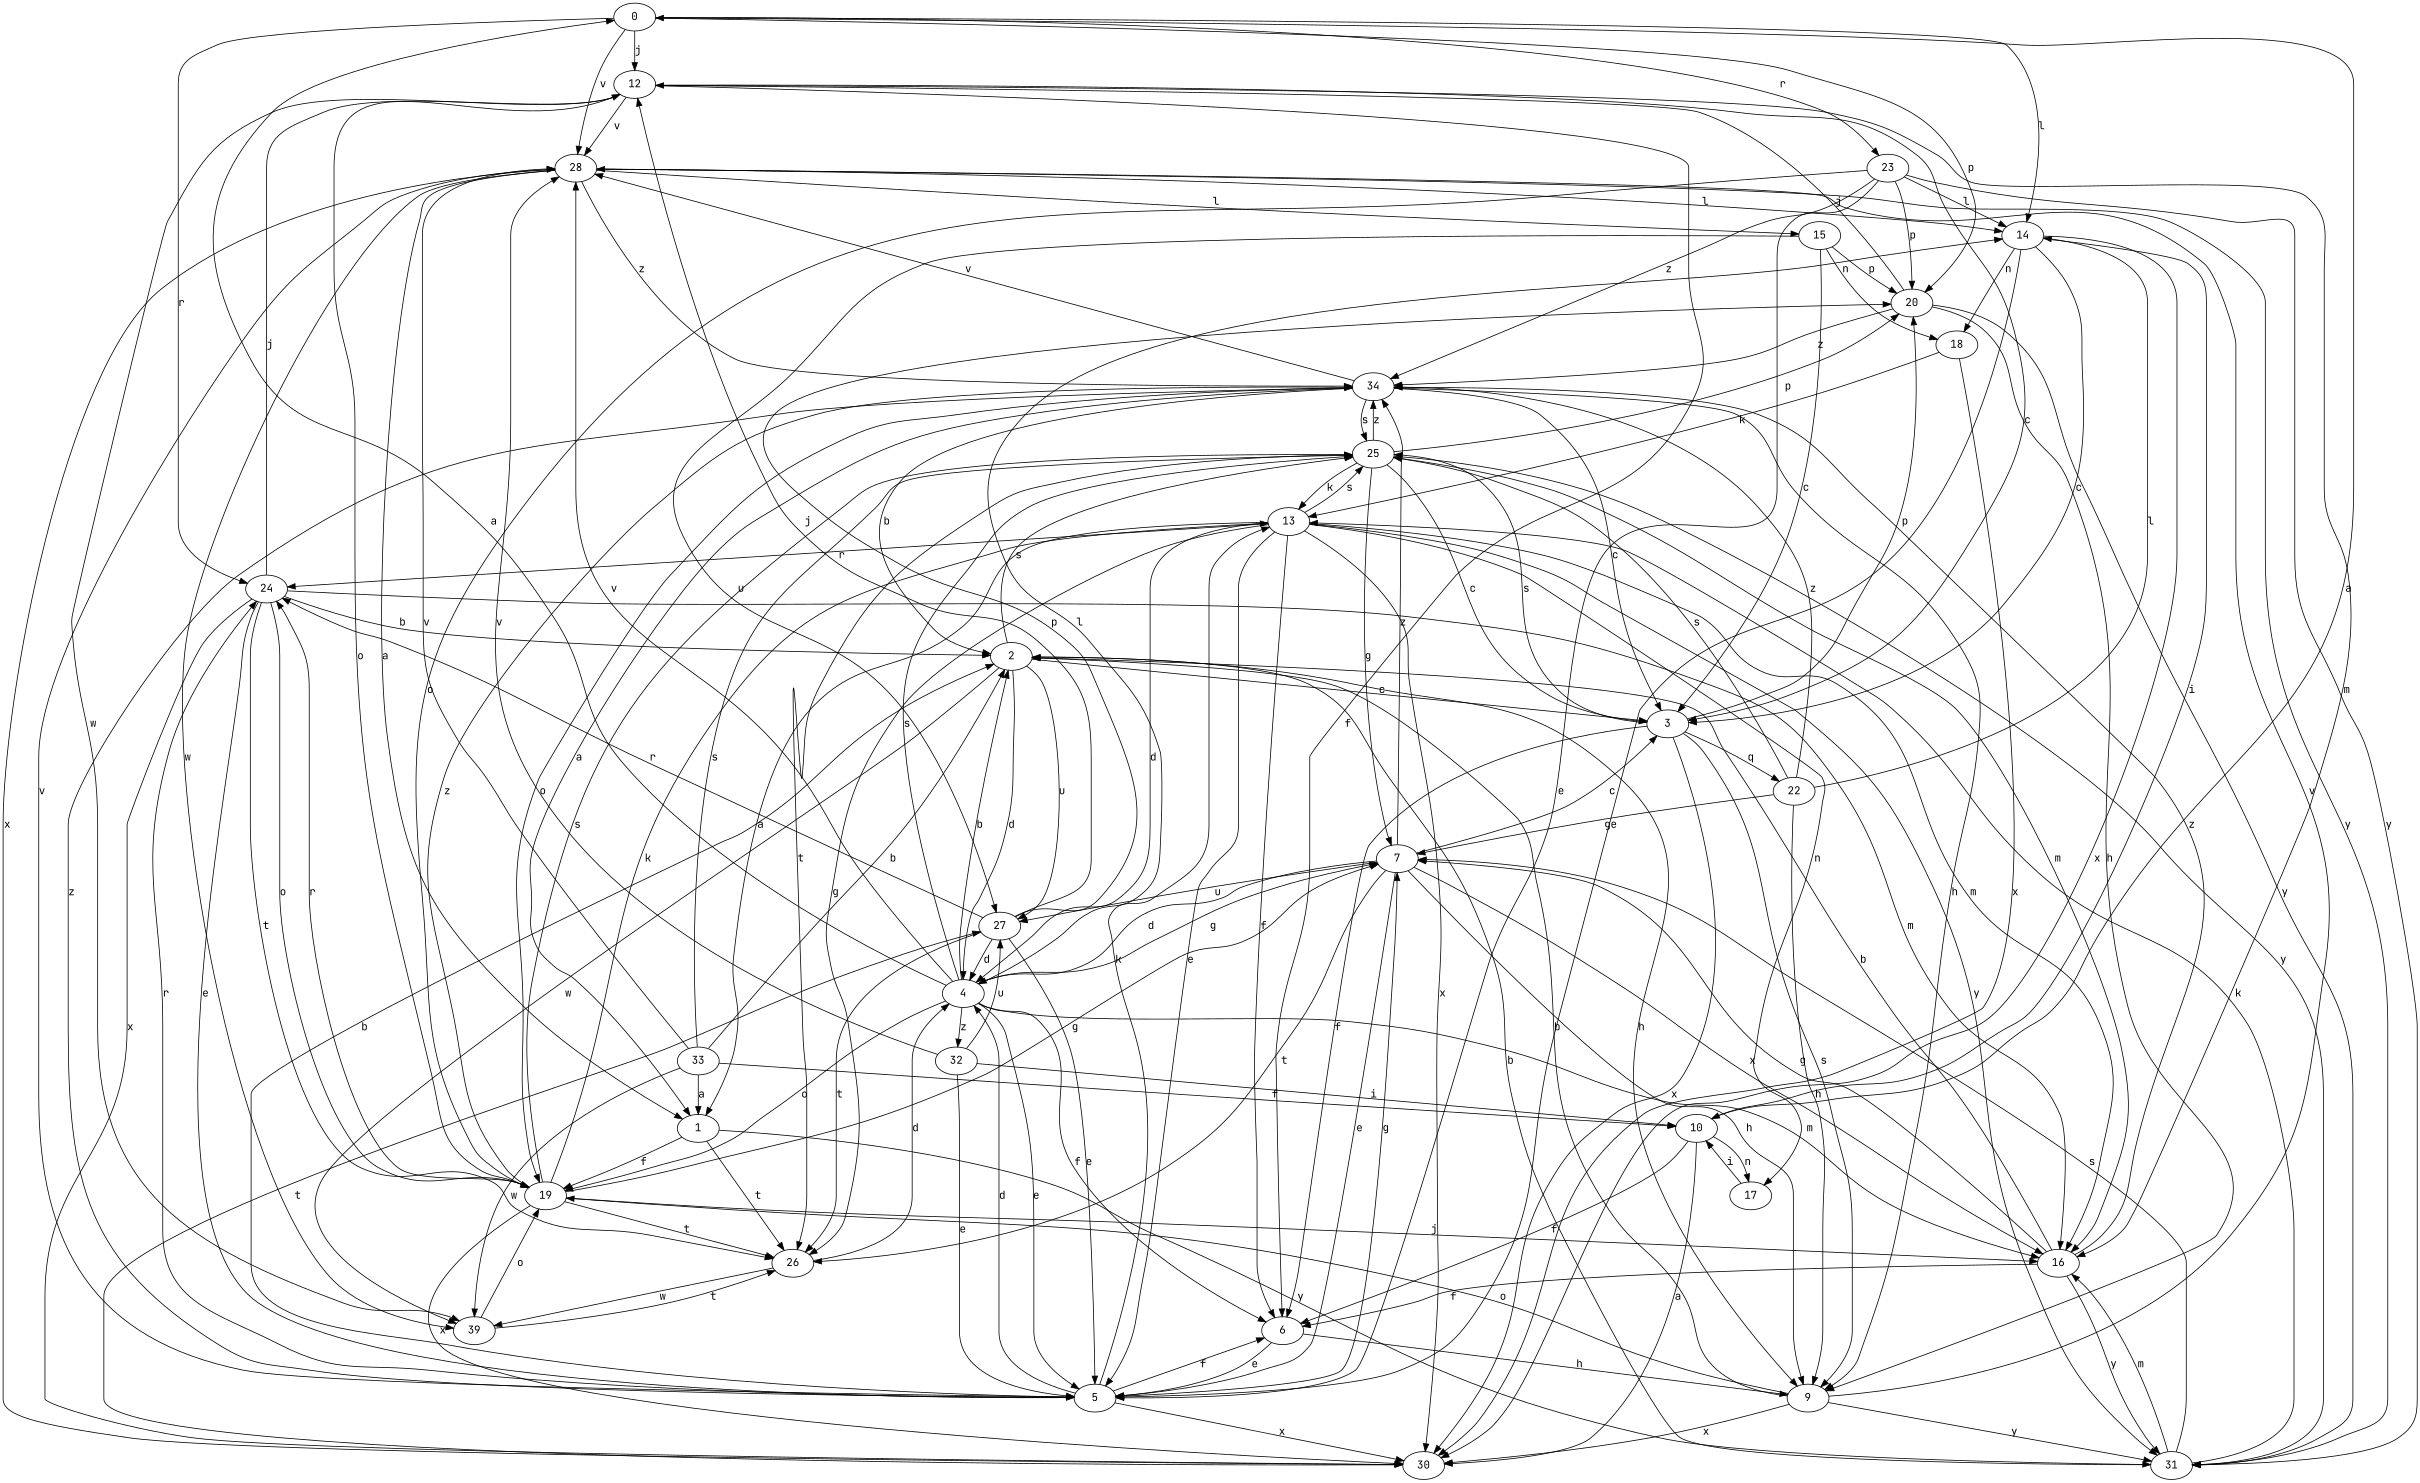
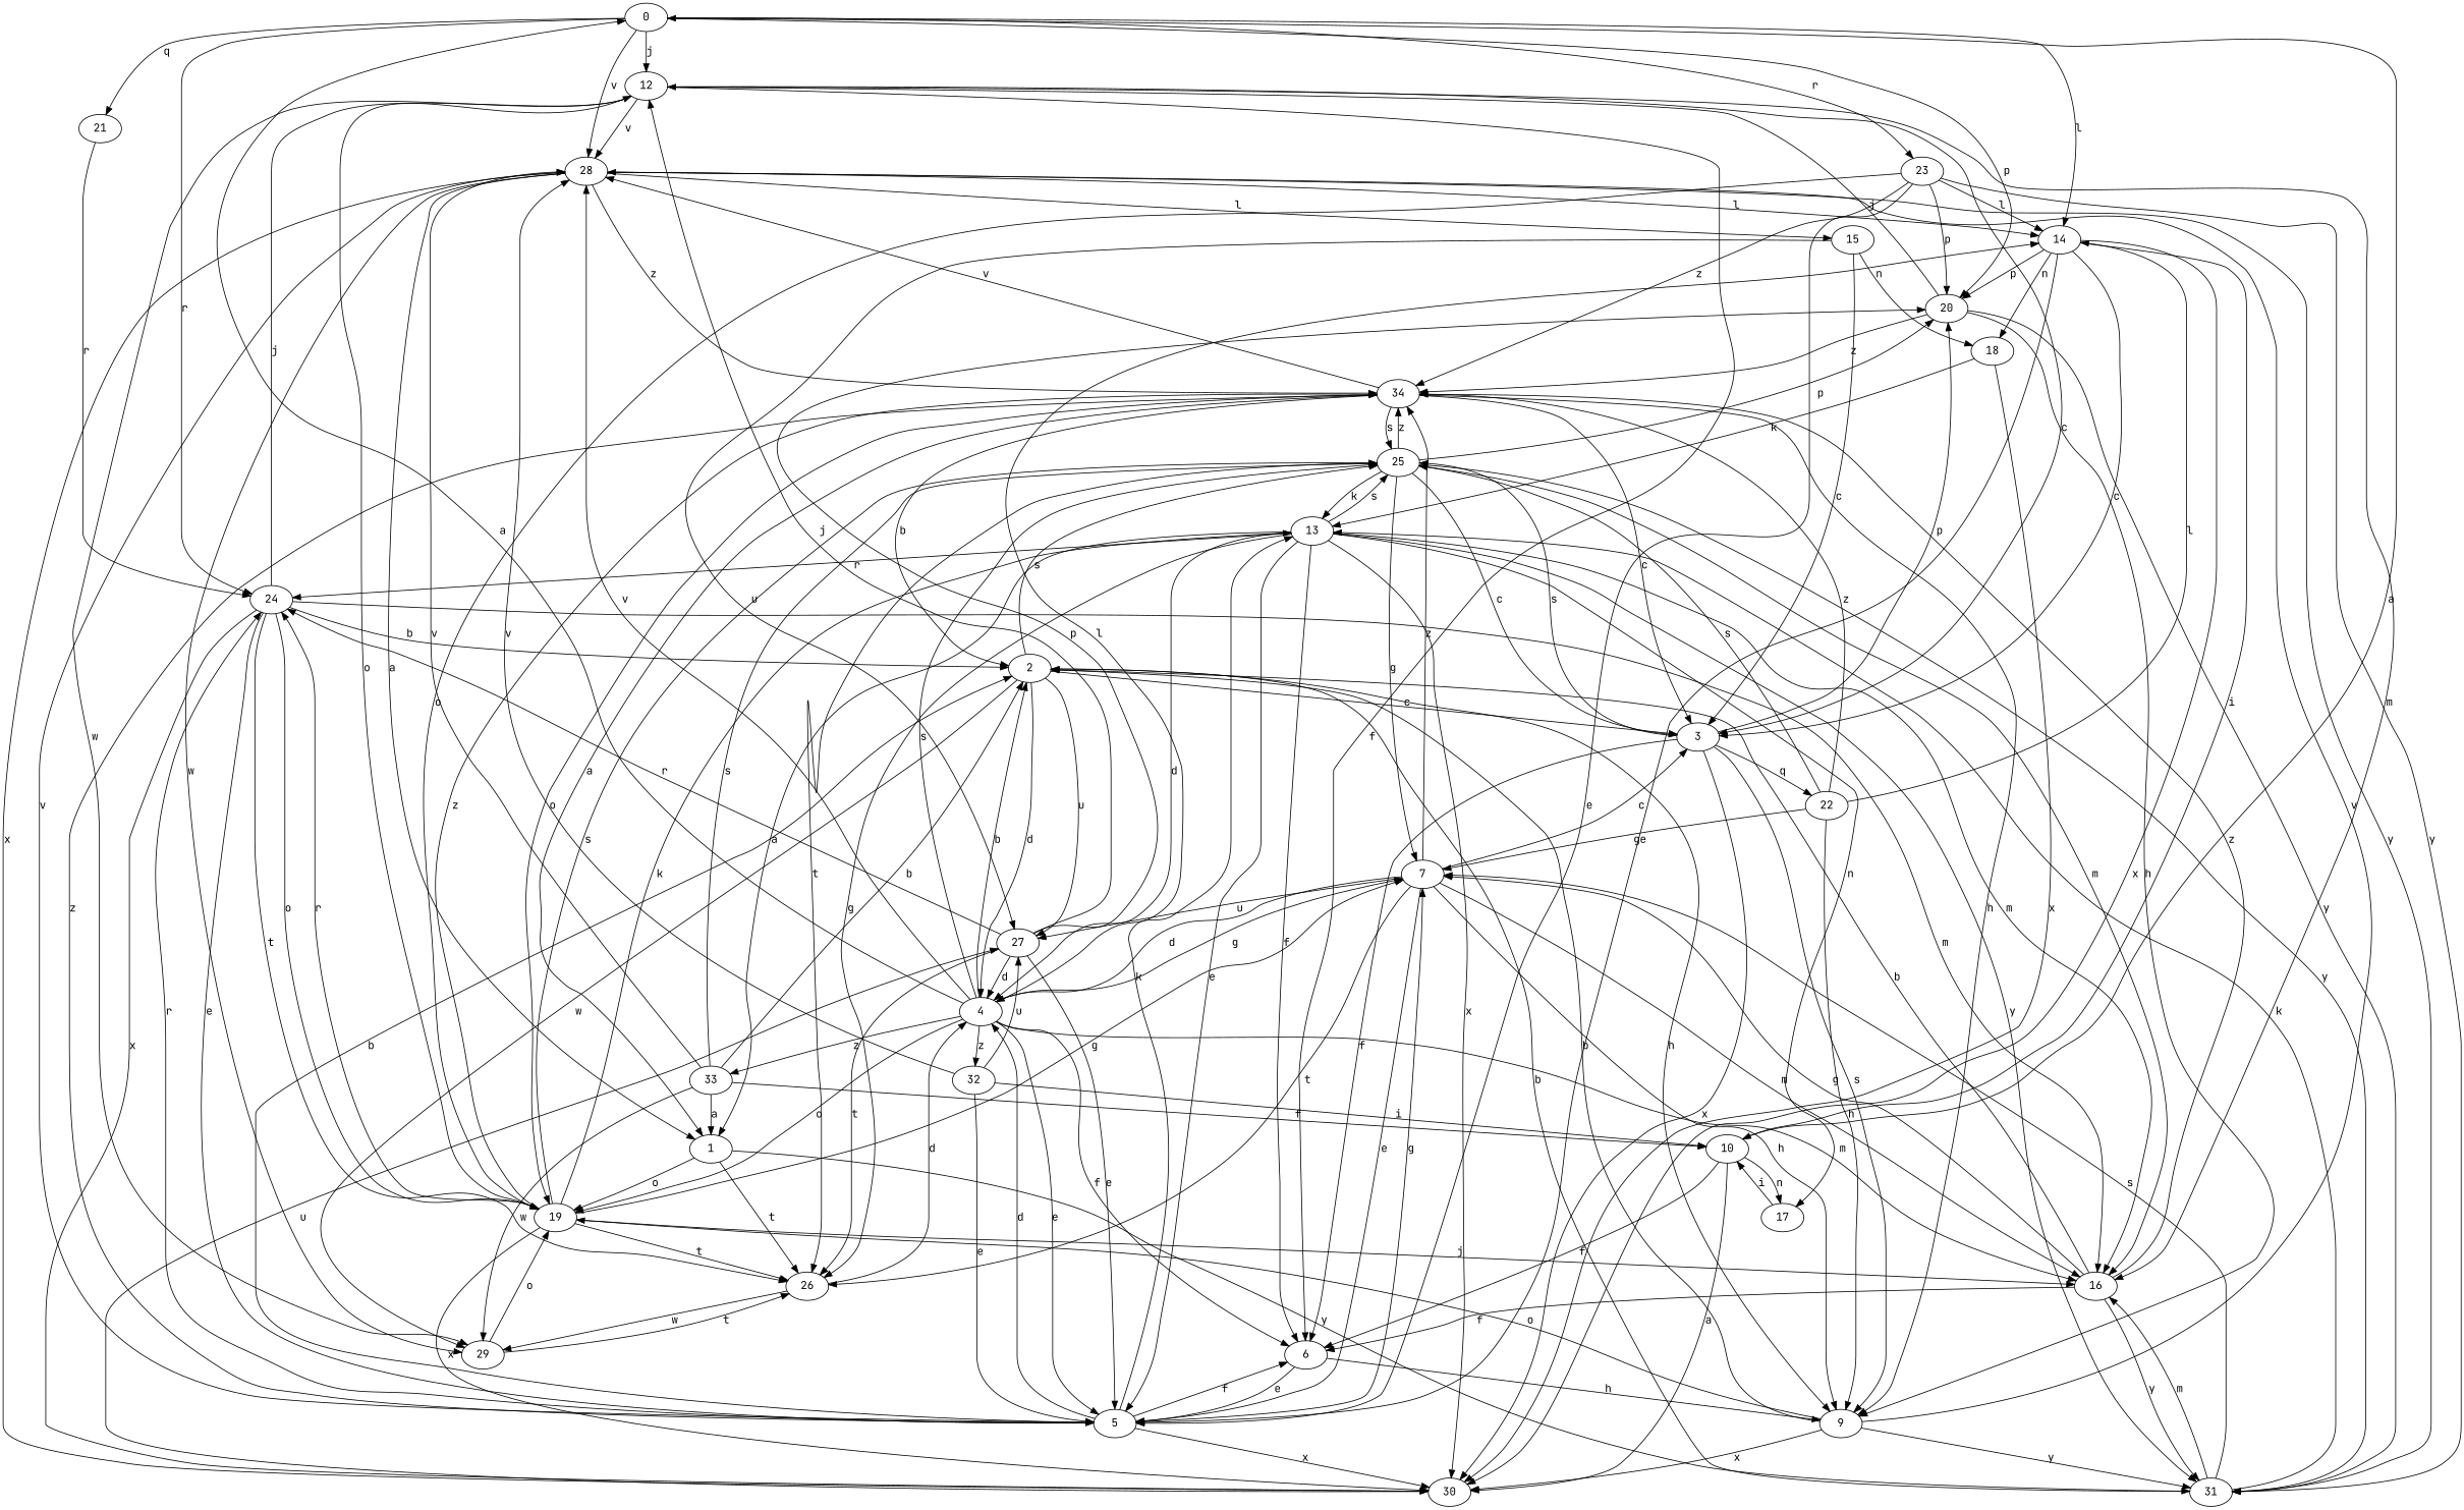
  strict digraph {
    fontname="JetBrains Mono"
    node [fontname="JetBrains Mono"]
    edge [fontname="JetBrains Mono"]
    0
    12
    14
    20
+   21
    23
    24
    28
    19
    3
-   29 [label=39]
+   29
    6
    16
    30
    5
    10
    18
    31
    9
    34
    26
    2
    1
    25
    7
    13
    4
    27
    22
    32
    33
    15
    17
    0 -> 12 [label=j]
    0 -> 14 [label=l]
    0 -> 20 [label=p]
+   0 -> 21 [label=q]
    0 -> 23 [label=r]
    0 -> 24 [label=r]
    0 -> 28 [label=v]
    12 -> 28 [label=v]
    12 -> 19 [label=o]
    12 -> 3 [label=c]
    12 -> 29 [label=w]
    12 -> 6 [label=f]
    12 -> 16 [label=m]
    14 -> 3 [label=c]
    14 -> 30 [label=x]
    14 -> 5 [label=e]
    14 -> 10 [label=i]
    14 -> 18 [label=n]
    20 -> 12 [label=j]
    20 -> 31 [label=y]
    20 -> 9 [label=h]
    20 -> 34 [label=z]
+   21 -> 24 [label=r]
    23 -> 14 [label=l]
    23 -> 20 [label=p]
    23 -> 19 [label=o]
    23 -> 5 [label=e]
    23 -> 31 [label=y]
    23 -> 34 [label=z]
    24 -> 12 [label=j]
    24 -> 19 [label=o]
    24 -> 16 [label=m]
    24 -> 30 [label=x]
    24 -> 5 [label=e]
    24 -> 26 [label=t]
    24 -> 2 [label=b]
    28 -> 14 [label=l]
    28 -> 29 [label=w]
    28 -> 30 [label=x]
    28 -> 31 [label=y]
    28 -> 34 [label=z]
    28 -> 1 [label=a]
    28 -> 15 [label=l]
    19 -> 24 [label=r]
    19 -> 16 [label=j]
    19 -> 30 [label=x]
    19 -> 34 [label=z]
    19 -> 26 [label=t]
    19 -> 25 [label=s]
    19 -> 7 [label=g]
    19 -> 13 [label=k]
    3 -> 20 [label=p]
    3 -> 6 [label=f]
    3 -> 30 [label=x]
    3 -> 9 [label=s]
    3 -> 25 [label=s]
    3 -> 22 [label=q]
    29 -> 19 [label=o]
    29 -> 26 [label=t]
    6 -> 5 [label=e]
    6 -> 9 [label=h]
    16 -> 6 [label=f]
    16 -> 31 [label=y]
    16 -> 34 [label=z]
    16 -> 2 [label=b]
    16 -> 7 [label=g]
-   30 -> 27 [label=t]
+   30 -> 27 [label=u]
    5 -> 24 [label=r]
    5 -> 28 [label=v]
    5 -> 6 [label=f]
    5 -> 30 [label=x]
    5 -> 34 [label=z]
    5 -> 2 [label=b]
    5 -> 7 [label=g]
    5 -> 13 [label=k]
    5 -> 4 [label=d]
    10 -> 0 [label=a]
    10 -> 6 [label=f]
    10 -> 30 [label=a]
    10 -> 17 [label=n]
    18 -> 30 [label=x]
    18 -> 13 [label=k]
    31 -> 16 [label=m]
    31 -> 2 [label=b]
    31 -> 7 [label=s]
    31 -> 13 [label=k]
    9 -> 28 [label=v]
    9 -> 19 [label=o]
    9 -> 30 [label=x]
    9 -> 31 [label=y]
    9 -> 2 [label=b]
    34 -> 28 [label=v]
    34 -> 19 [label=o]
    34 -> 3 [label=c]
    34 -> 9 [label=h]
    34 -> 2 [label=b]
    34 -> 1 [label=a]
    34 -> 25 [label=s]
    26 -> 29 [label=w]
    26 -> 4 [label=d]
    2 -> 3 [label=c]
    2 -> 29 [label=w]
    2 -> 9 [label=h]
    2 -> 25 [label=s]
    2 -> 4 [label=d]
    2 -> 27 [label=u]
-   1 -> 19 [label=f]
+   1 -> 19 [label=o]
    1 -> 31 [label=y]
    1 -> 26 [label=t]
    25 -> 20 [label=p]
    25 -> 3 [label=c]
    25 -> 16 [label=m]
    25 -> 31 [label=y]
    25 -> 34 [label=z]
    25 -> 26 [label=t]
    25 -> 7 [label=g]
    25 -> 13 [label=k]
    7 -> 3 [label=c]
-   7 -> 16 [label=x]
+   7 -> 16 [label=m]
    7 -> 5 [label=e]
    7 -> 9 [label=h]
    7 -> 34 [label=z]
    7 -> 26 [label=t]
    7 -> 4 [label=d]
    7 -> 27 [label=u]
    13 -> 24 [label=r]
    13 -> 6 [label=f]
    13 -> 16 [label=m]
    13 -> 30 [label=x]
    13 -> 5 [label=e]
    13 -> 31 [label=y]
    13 -> 26 [label=g]
    13 -> 1 [label=a]
    13 -> 25 [label=s]
    13 -> 4 [label=d]
    13 -> 17 [label=n]
    4 -> 0 [label=a]
    4 -> 14 [label=l]
    4 -> 28 [label=v]
    4 -> 19 [label=o]
    4 -> 6 [label=f]
    4 -> 16 [label=m]
    4 -> 5 [label=e]
    4 -> 2 [label=b]
    4 -> 25 [label=s]
    4 -> 7 [label=g]
    4 -> 32 [label=z]
+   4 -> 33 [label=z]
    27 -> 12 [label=j]
    27 -> 20 [label=p]
    27 -> 24 [label=r]
    27 -> 5 [label=e]
    27 -> 26 [label=t]
    27 -> 4 [label=d]
    22 -> 14 [label=l]
    22 -> 9 [label=h]
    22 -> 34 [label=z]
    22 -> 25 [label=s]
    22 -> 7 [label=g]
    32 -> 28 [label=v]
    32 -> 5 [label=e]
    32 -> 10 [label=i]
    32 -> 27 [label=u]
    33 -> 28 [label=v]
    33 -> 29 [label=w]
    33 -> 10 [label=f]
    33 -> 2 [label=b]
    33 -> 1 [label=a]
    33 -> 25 [label=s]
-   15 -> 20 [label=p]
+   14 -> 20 [label=p]
    15 -> 3 [label=c]
    15 -> 18 [label=n]
    15 -> 27 [label=u]
    17 -> 10 [label=i]
  }
